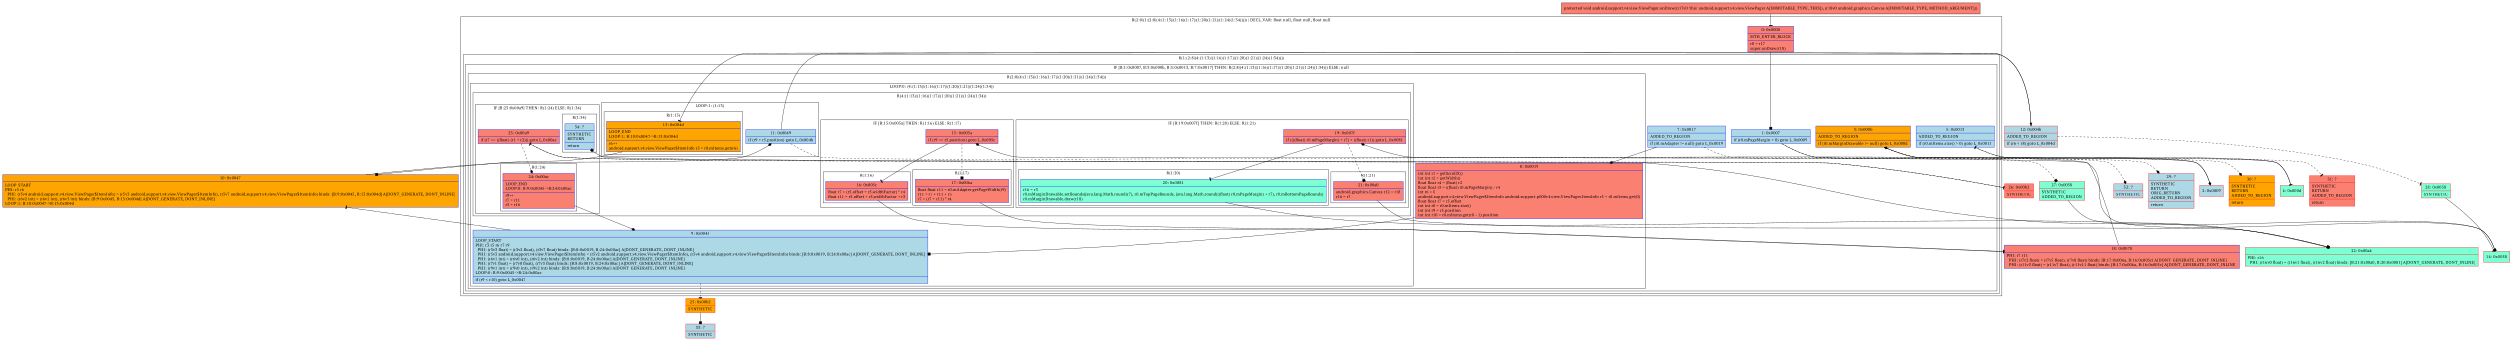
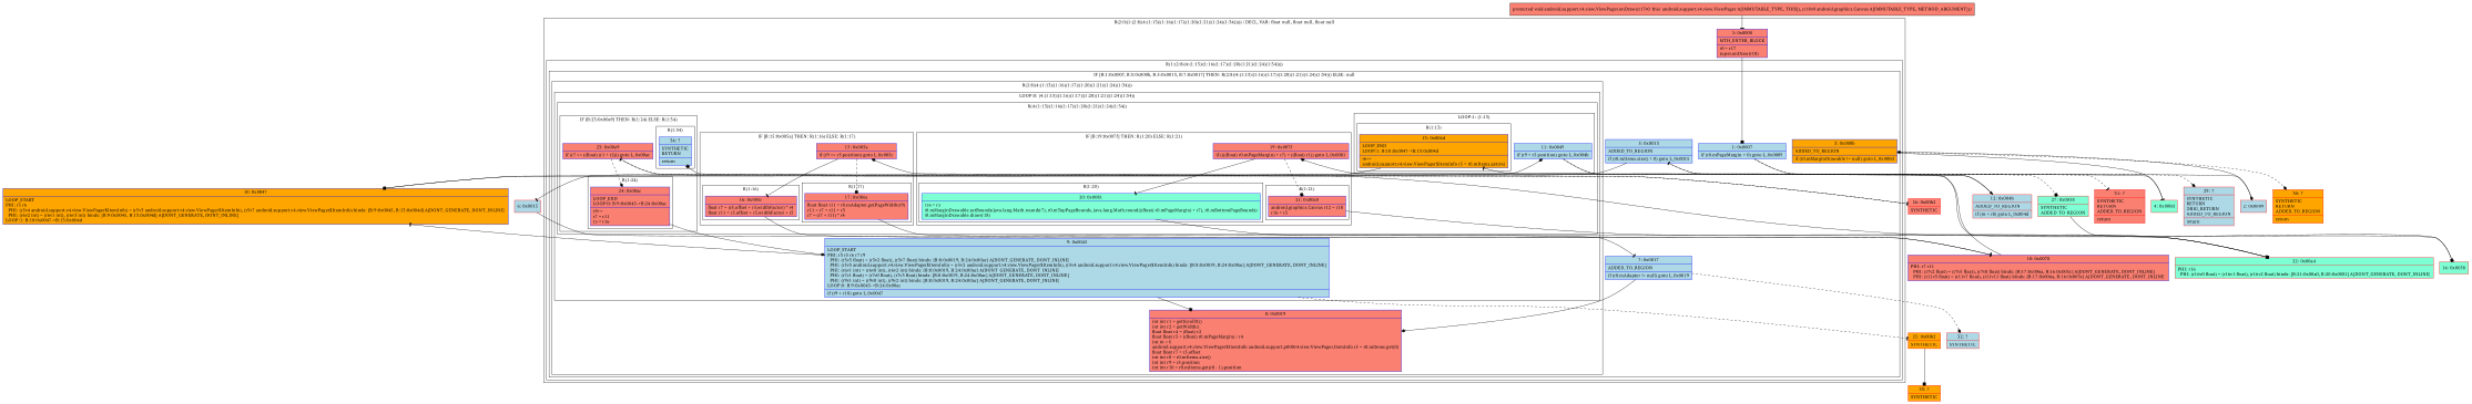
  digraph {
    fontname="PT Serif"
    node [color=blue fillcolor=salmon fontname="PT Serif" shape=record style=filled]
    edge [arrowhead=tee fontname="PT Serif"]
    n1 [fillcolor=orange label="{13\:\ 0x004d|LOOP_END\lLOOP:1: B:10:0x0047\-\>B:13:0x004d\l|r6++\landroid.support.v4.view.ViewPager$ItemInfo r5 = r0.mItems.get(r6)\l}"]
    n2 [fillcolor=lightblue label="{11\:\ 0x0049|if (r9 \> r5.position) goto L_0x004b\l}"]
    n3 [label="{16\:\ 0x005c|float r7 = (r5.offset + r5.widthFactor) * r4\lfloat r11 = r5.offset + r5.widthFactor + r3\l}"]
    n4 [label="{17\:\ 0x006a|float float r11 = r0.mAdapter.getPageWidth(r9)\lr11 = r7 + r11 + r3\lr7 = (r7 + r11) * r4\l}"]
    n5 [label="{15\:\ 0x005a|if (r9 == r5.position) goto L_0x005c\l}"]
    n6 [fillcolor=aquamarine label="{20\:\ 0x0081|r16 = r3\lr0.mMarginDrawable.setBounds(java.lang.Math.round(r7), r0.mTopPageBounds, java.lang.Math.round(((float) r0.mPageMargin) + r7), r0.mBottomPageBounds)\lr0.mMarginDrawable.draw(r18)\l}"]
    n7 [label="{21\:\ 0x00a0|android.graphics.Canvas r12 = r18\lr16 = r3\l}"]
    n8 [label="{19\:\ 0x007f|if ((((float) r0.mPageMargin) + r7) \> ((float) r1)) goto L_0x0081\l}"]
    n9 [label="{24\:\ 0x00ac|LOOP_END\lLOOP:0: B:9:0x0045\-\>B:24:0x00ac\l|r9++\lr7 = r11\lr3 = r16\l}"]
    n10 [fillcolor=lightblue label="{34\:\ ?|SYNTHETIC\lRETURN\l|return\l}"]
    n11 [label="{23\:\ 0x00a9|if (r7 \<= ((float) (r1 + r2))) goto L_0x00ac\l}"]
    n12 [fillcolor=lightblue label="{9\:\ 0x0045|LOOP_START\lPHI: r3 r5 r6 r7 r9 \l  PHI: (r3v3 float) = (r3v2 float), (r3v7 float) binds: [B:8:0x0019, B:24:0x00ac] A[DONT_GENERATE, DONT_INLINE]\l  PHI: (r5v3 android.support.v4.view.ViewPager$ItemInfo) = (r5v2 android.support.v4.view.ViewPager$ItemInfo), (r5v4 android.support.v4.view.ViewPager$ItemInfo) binds: [B:8:0x0019, B:24:0x00ac] A[DONT_GENERATE, DONT_INLINE]\l  PHI: (r6v1 int) = (r6v0 int), (r6v2 int) binds: [B:8:0x0019, B:24:0x00ac] A[DONT_GENERATE, DONT_INLINE]\l  PHI: (r7v1 float) = (r7v0 float), (r7v3 float) binds: [B:8:0x0019, B:24:0x00ac] A[DONT_GENERATE, DONT_INLINE]\l  PHI: (r9v1 int) = (r9v0 int), (r9v2 int) binds: [B:8:0x0019, B:24:0x00ac] A[DONT_GENERATE, DONT_INLINE]\lLOOP:0: B:9:0x0045\-\>B:24:0x00ac\l|if (r9 \< r10) goto L_0x0047\l}"]
    n13 [label="{8\:\ 0x0019|int int r1 = getScrollX()\lint int r2 = getWidth()\lfloat float r4 = (float) r2\lfloat float r3 = ((float) r0.mPageMargin) \/ r4\lint r6 = 0\landroid.support.v4.view.ViewPager$ItemInfo android.support.p000v4.view.ViewPager.ItemInfo r5 = r0.mItems.get(0)\lfloat float r7 = r5.offset\lint int r8 = r0.mItems.size()\lint int r9 = r5.position\lint int r10 = r0.mItems.get(r8 \- 1).position\l}"]
    n14 [fillcolor=lightblue label="{1\:\ 0x0007|if (r0.mPageMargin \> 0) goto L_0x0009\l}"]
    n15 [fillcolor=orange label="{3\:\ 0x000b|ADDED_TO_REGION\l|if (r0.mMarginDrawable != null) goto L_0x000d\l}"]
    n16 [fillcolor=lightblue label="{5\:\ 0x0013|ADDED_TO_REGION\l|if (r0.mItems.size() \> 0) goto L_0x0015\l}"]
    n17 [fillcolor=lightblue label="{7\:\ 0x0017|ADDED_TO_REGION\l|if (r0.mAdapter != null) goto L_0x0019\l}"]
    n18 [label="{0\:\ 0x0000|MTH_ENTER_BLOCK\l|r0 = r17\lsuper.onDraw(r18)\l}"]
    n19 [fillcolor=orange label="{10\:\ 0x0047|LOOP_START\lPHI: r5 r6 \l  PHI: (r5v4 android.support.v4.view.ViewPager$ItemInfo) = (r5v3 android.support.v4.view.ViewPager$ItemInfo), (r5v7 android.support.v4.view.ViewPager$ItemInfo) binds: [B:9:0x0045, B:13:0x004d] A[DONT_GENERATE, DONT_INLINE]\l  PHI: (r6v2 int) = (r6v1 int), (r6v3 int) binds: [B:9:0x0045, B:13:0x004d] A[DONT_GENERATE, DONT_INLINE]\lLOOP:1: B:10:0x0047\-\>B:13:0x004d\l}"]
    n20 [color=red fillcolor=lightblue label="{12\:\ 0x004b|ADDED_TO_REGION\l|if (r6 \< r8) goto L_0x004d\l}"]
    n21 [color=red fillcolor=aquamarine label="{27\:\ 0x0058|SYNTHETIC\lADDED_TO_REGION\l}"]
    n22 [label="{18\:\ 0x0078|PHI: r7 r11 \l  PHI: (r7v2 float) = (r7v5 float), (r7v8 float) binds: [B:17:0x006a, B:16:0x005c] A[DONT_GENERATE, DONT_INLINE]\l  PHI: (r11v3 float) = (r11v7 float), (r11v11 float) binds: [B:17:0x006a, B:16:0x005c] A[DONT_GENERATE, DONT_INLINE]\l}"]
    n23 [color=red fillcolor=aquamarine label="{22\:\ 0x00a4|PHI: r16 \l  PHI: (r16v0 float) = (r16v1 float), (r16v2 float) binds: [B:21:0x00a0, B:20:0x0081] A[DONT_GENERATE, DONT_INLINE]\l}"]
    n24 [color=red label="{26\:\ 0x00b2|SYNTHETIC\l}"]
    n25 [color=red fillcolor=orange label="{25\:\ 0x00b2|SYNTHETIC\l}"]
    n26 [color=red fillcolor=lightblue label="{2\:\ 0x0009}"]
    n27 [color=red fillcolor=lightblue label="{29\:\ ?|SYNTHETIC\lRETURN\lORIG_RETURN\lADDED_TO_REGION\l|return\l}"]
    n28 [color=red fillcolor=aquamarine label="{4\:\ 0x000d}"]
    n29 [color=red fillcolor=orange label="{30\:\ ?|SYNTHETIC\lRETURN\lADDED_TO_REGION\l|return\l}"]
+   n30 [color=red fillcolor=lightblue label="{6\:\ 0x0015}"]
    n31 [color=red label="{31\:\ ?|SYNTHETIC\lRETURN\lADDED_TO_REGION\l|return\l}"]
    n32 [color=red fillcolor=lightblue label="{32\:\ ?|SYNTHETIC\l}"]
-   n33 [color=red fillcolor=lightblue label="{33\:\ ?|SYNTHETIC\l}"]
-   n34 [color=red fillcolor=aquamarine label="{28\:\ 0x0058|SYNTHETIC\l}"]
+   n33 [color=red fillcolor=orange label="{33\:\ ?|SYNTHETIC\l}"]
    n35 [color=red fillcolor=aquamarine label="{14\:\ 0x0058}"]
    n36 [label="{protected void android.support.v4.view.ViewPager.onDraw((r17v0 'this' android.support.v4.view.ViewPager A[IMMUTABLE_TYPE, THIS]), (r18v0 android.graphics.Canvas A[IMMUTABLE_TYPE, METHOD_ARGUMENT])) }" color=""]
    subgraph cluster_1 {
      label="R(2:0|(1:(2:8|(4:(1:13)|(1:16)(1:17)|(1:20)(1:21)|(1:24)(1:34))))) | DECL_VAR: float null, float null, float null\l"
      n18
      subgraph cluster_2 {
        label="R(1:(2:8|(4:(1:13)|(1:16)(1:17)|(1:20)(1:21)|(1:24)(1:34))))"
        subgraph cluster_3 {
          label="IF [B:1:0x0007, B:3:0x000b, B:5:0x0013, B:7:0x0017] THEN: R(2:8|(4:(1:13)|(1:16)(1:17)|(1:20)(1:21)|(1:24)(1:34))) ELSE: null"
          n14
          n15
          n16
          n17
          subgraph cluster_4 {
            label="R(2:8|(4:(1:13)|(1:16)(1:17)|(1:20)(1:21)|(1:24)(1:34)))"
            n13
            subgraph cluster_5 {
              label="LOOP:0: (4:(1:13)|(1:16)(1:17)|(1:20)(1:21)|(1:24)(1:34))"
              n12
              subgraph cluster_6 {
                label="R(4:(1:13)|(1:16)(1:17)|(1:20)(1:21)|(1:24)(1:34))"
                subgraph cluster_7 {
                  label="LOOP:1: (1:13)"
                  n2
                  subgraph cluster_8 {
                    label="R(1:13)"
                    n1
                  }
                }
                subgraph cluster_9 {
                  label="IF [B:15:0x005a] THEN: R(1:16) ELSE: R(1:17)"
                  n5
                  subgraph cluster_10 {
                    label="R(1:16)"
                    n3
                  }
                  subgraph cluster_11 {
                    label="R(1:17)"
                    n4
                  }
                }
                subgraph cluster_12 {
                  label="IF [B:19:0x007f] THEN: R(1:20) ELSE: R(1:21)"
                  n8
                  subgraph cluster_13 {
                    label="R(1:20)"
                    n6
                  }
                  subgraph cluster_14 {
                    label="R(1:21)"
                    n7
                  }
                }
                subgraph cluster_15 {
                  label="IF [B:23:0x00a9] THEN: R(1:24) ELSE: R(1:34)"
                  n11
                  subgraph cluster_16 {
                    label="R(1:24)"
                    n9
                  }
                  subgraph cluster_17 {
                    label="R(1:34)"
                    n10
                  }
                }
              }
            }
          }
        }
      }
    }
    n1 -> n19 [arrowhead=box]
    n2 -> n20 [arrowhead=""]
    n2 -> n21 [arrowhead=box style=dashed]
    n3 -> n22
    n4 -> n22
    n5 -> n3
    n5 -> n4 [arrowhead=box style=dashed]
    n6 -> n23 [arrowhead=box]
    n7 -> n23 [arrowhead=box]
    n8 -> n6
    n8 -> n7 [arrowhead=box style=dashed]
    n9 -> n12 [arrowhead=diamond]
    n11 -> n9 [arrowhead=diamond style=dashed]
    n11 -> n24 [style=dashed]
    n12 -> n19
    n12 -> n25 [style=dashed]
-   n13 -> n12 [arrowhead=box]
+   n12 -> n13 [arrowhead=box]
    n14 -> n26 [arrowhead=diamond]
    n14 -> n27 [arrowhead=diamond style=dashed]
    n15 -> n28
    n15 -> n29 [arrowhead=diamond style=dashed]
+   n16 -> n30
    n16 -> n31 [style=dashed]
    n17 -> n13 [arrowhead=diamond]
    n17 -> n32 [arrowhead=diamond style=dashed]
    n18 -> n14 [arrowhead=box]
    n19 -> n2 [arrowhead=diamond]
    n20 -> n1
-   n20 -> n34 [style=dashed]
    n21 -> n35 [arrowhead=box]
    n22 -> n8 [arrowhead=diamond]
    n23 -> n11
    n24 -> n10 [arrowhead=box]
    n25 -> n33 [arrowhead=box]
    n26 -> n15 [arrowhead=diamond]
    n28 -> n16
-   n34 -> n35
+   n30 -> n17
    n35 -> n5 [arrowhead=diamond]
    n36 -> n18
  }
